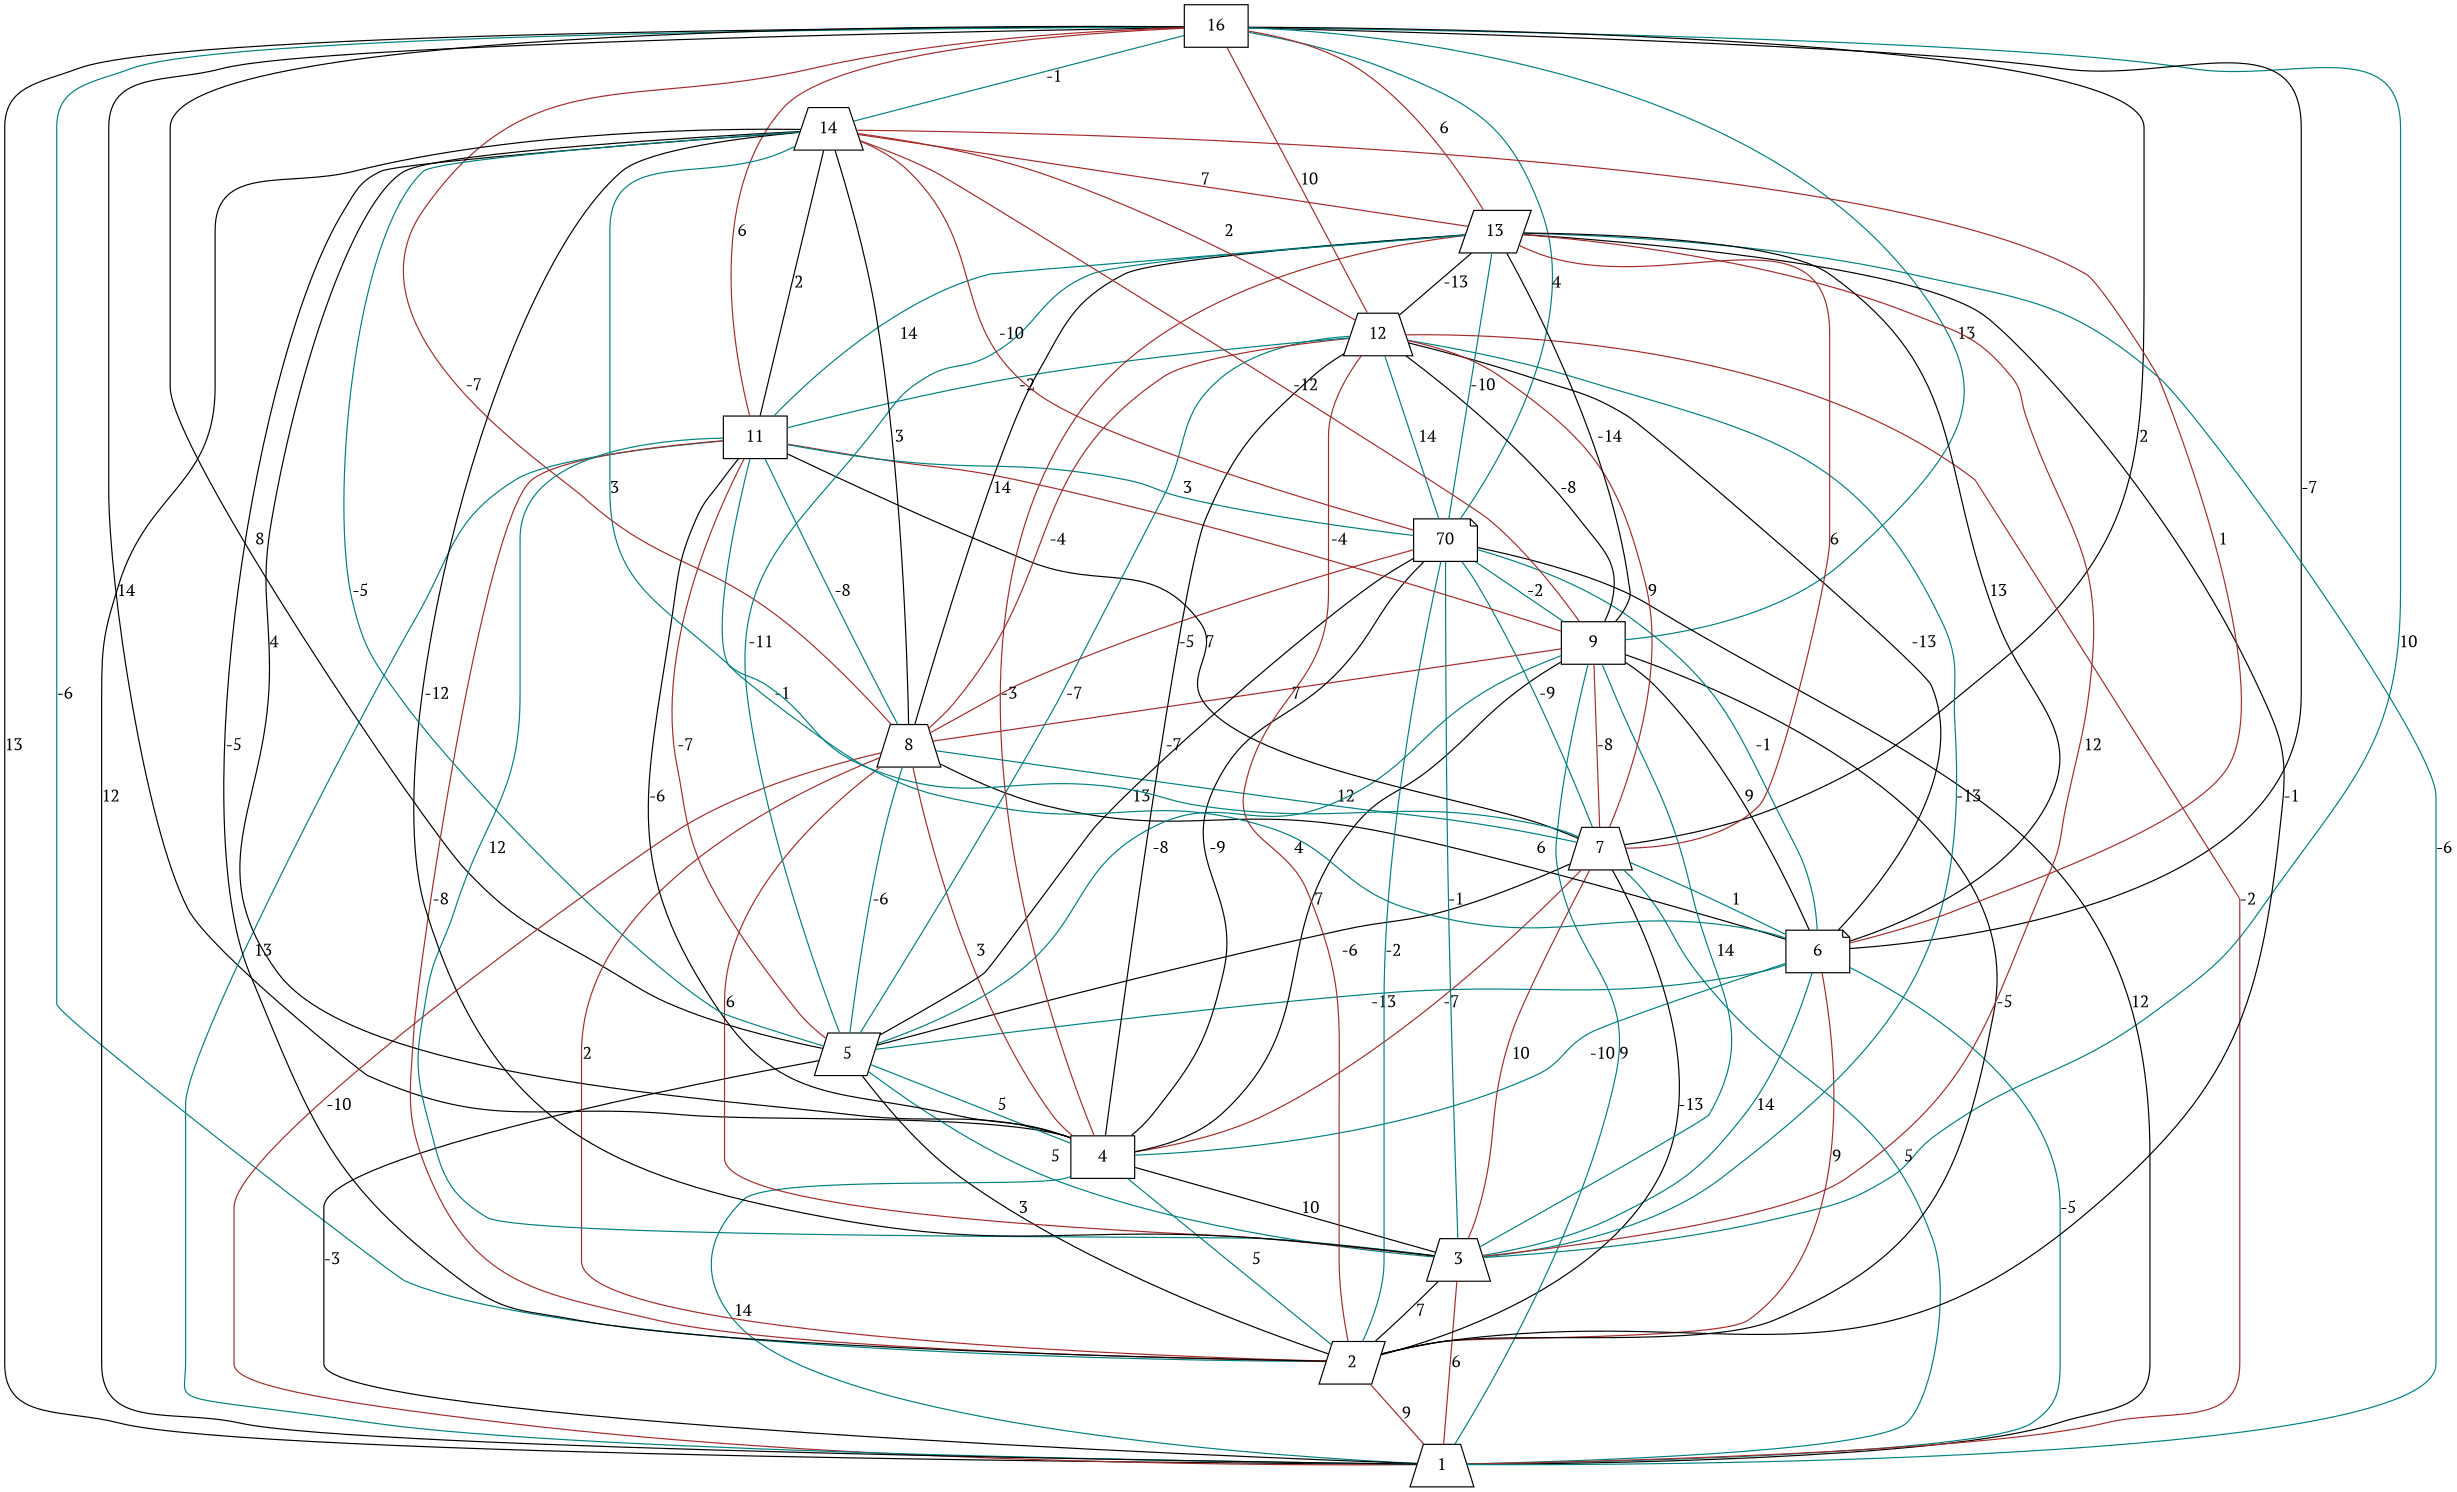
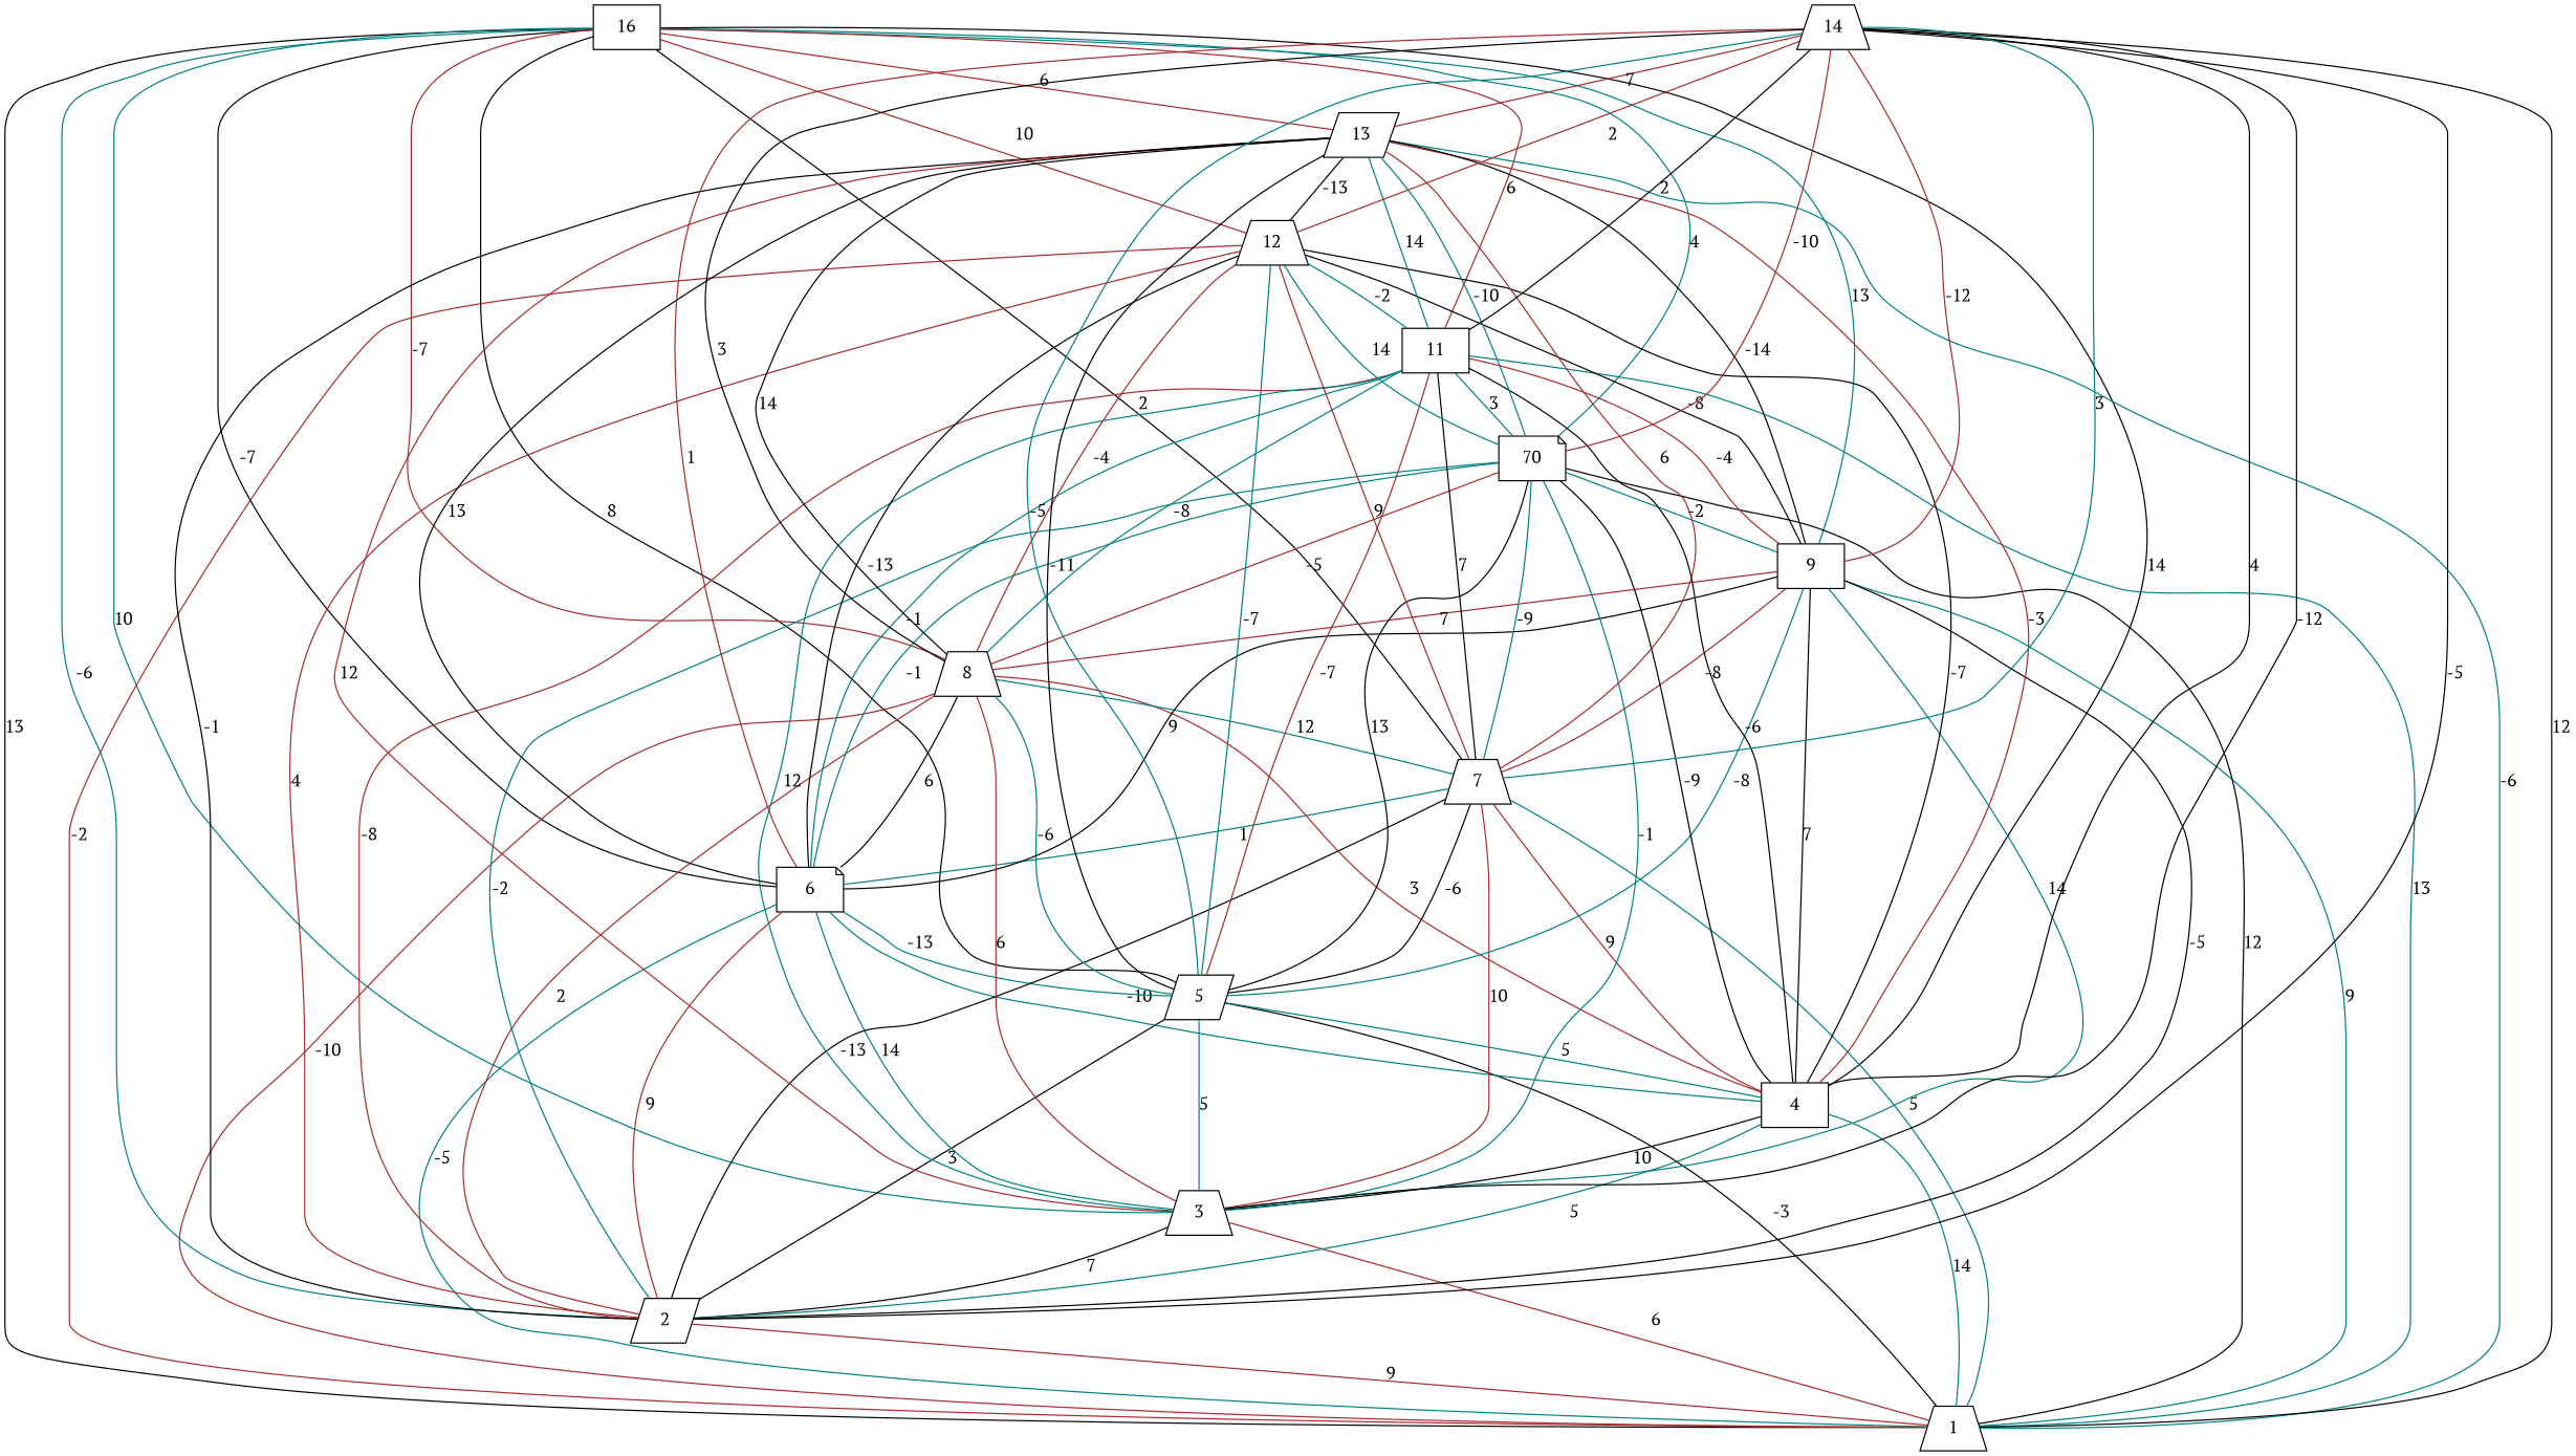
  graph {
    fontname="PT Serif"
    node [fontname="PT Serif" shape=trapezium]
    edge [color=teal fontname="PT Serif"]
    n1 [label=16 shape=box]
    1
    2 [shape=parallelogram]
    3
    4 [shape=box]
    5 [shape=parallelogram]
    6 [shape=note]
    7
    8
    9 [shape=box]
    n11 [label=70 shape=note]
    11 [shape=box]
    12
    13 [shape=parallelogram]
    14
    n1 -- 1 [color=black label=13]
    n1 -- 2 [label=-6]
    n1 -- 3 [label=10]
    n1 -- 4 [color=black label=14]
    n1 -- 5 [color=black label=8]
    n1 -- 6 [color=black label=-7]
    n1 -- 7 [color=black label=2]
    n1 -- 8 [color=brown label=-7]
    n1 -- 9 [label=13]
    n1 -- n11 [label=4]
    n1 -- 11 [color=brown label=6]
    n1 -- 12 [color=brown label=10]
    n1 -- 13 [color=brown label=6]
-   n1 -- 14 [label=-1]
    2 -- 1 [color=brown label=9]
    3 -- 1 [color=brown label=6]
    3 -- 2 [color=black label=7]
    4 -- 1 [label=14]
    4 -- 2 [label=5]
    4 -- 3 [color=black label=10]
    5 -- 1 [color=black label=-3]
    5 -- 2 [color=black label=3]
    5 -- 3 [label=5]
    5 -- 4 [label=5]
    6 -- 1 [label=-5]
    6 -- 2 [color=brown label=9]
    6 -- 3 [label=14]
    6 -- 4 [label=-10]
    6 -- 5 [label=-13]
    7 -- 1 [label=5]
    7 -- 2 [color=black label=-13]
    7 -- 3 [color=brown label=10]
-   7 -- 4 [color=brown label=-7]
+   7 -- 4 [color=brown label=9]
    7 -- 5 [color=black label=-6]
    7 -- 6 [label=1]
    8 -- 1 [color=brown label=-10]
    8 -- 2 [color=brown label=2]
    8 -- 3 [color=brown label=6]
    8 -- 4 [color=brown label=3]
    8 -- 5 [label=-6]
    8 -- 6 [color=black label=6]
    8 -- 7 [label=12]
    9 -- 1 [label=9]
    9 -- 2 [color=black label=-5]
    9 -- 3 [label=14]
    9 -- 4 [color=black label=7]
    9 -- 5 [label=-8]
    9 -- 6 [color=black label=9]
    9 -- 7 [color=brown label=-8]
    9 -- 8 [color=brown label=7]
    n11 -- 1 [color=black label=12]
    n11 -- 2 [label=-2]
    n11 -- 3 [label=-1]
    n11 -- 4 [color=black label=-9]
    n11 -- 5 [color=black label=13]
    n11 -- 6 [label=-1]
    n11 -- 7 [label=-9]
    n11 -- 8 [color=brown label=-5]
    n11 -- 9 [label=-2]
    11 -- 1 [label=13]
    11 -- 2 [color=brown label=-8]
    11 -- 3 [label=12]
    11 -- 4 [color=black label=-6]
    11 -- 5 [color=brown label=-7]
    11 -- 6 [label=-1]
    11 -- 7 [color=black label=7]
    11 -- 8 [label=-8]
    11 -- 9 [color=brown label=-4]
    11 -- n11 [label=3]
    12 -- 1 [color=brown label=-2]
    12 -- 2 [color=brown label=4]
-   12 -- 3 [label=-13]
    12 -- 4 [color=black label=-7]
    12 -- 5 [label=-7]
    12 -- 6 [color=black label=-13]
    12 -- 7 [color=brown label=9]
    12 -- 8 [color=brown label=-4]
    12 -- 9 [color=black label=-8]
    12 -- n11 [label=14]
    12 -- 11 [label=-2]
    13 -- 1 [label=-6]
    13 -- 2 [color=black label=-1]
    13 -- 3 [color=brown label=12]
    13 -- 4 [color=brown label=-3]
-   13 -- 5 [label=-11]
+   13 -- 5 [color=black label=-11]
    13 -- 6 [color=black label=13]
    13 -- 7 [color=brown label=6]
    13 -- 8 [color=black label=14]
    13 -- 9 [color=black label=-14]
    13 -- n11 [label=-10]
    13 -- 11 [label=14]
    13 -- 12 [color=black label=-13]
    14 -- 1 [color=black label=12]
    14 -- 2 [color=black label=-5]
    14 -- 3 [color=black label=-12]
    14 -- 4 [color=black label=4]
    14 -- 5 [label=-5]
    14 -- 6 [color=brown label=1]
    14 -- 7 [label=3]
    14 -- 8 [color=black label=3]
    14 -- 9 [color=brown label=-12]
    14 -- n11 [color=brown label=-10]
    14 -- 11 [color=black label=2]
    14 -- 12 [color=brown label=2]
    14 -- 13 [color=brown label=7]
  }
